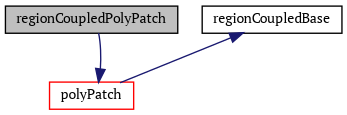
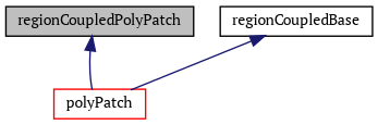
  digraph {
    fontname="PT Serif"
    node [color=black fontname="PT Serif" fontsize=10 shape=record]
    edge [color=midnightblue dir=back fontname="PT Serif" fontsize=10 labelfontname=FreeSans labelfontsize=10 style=solid]
    n1 [fillcolor=grey75 fontcolor=black height=0.2 label=regionCoupledPolyPatch style=filled width=0.4]
    n2 [color=red height=0.2 label=polyPatch width=0.4]
    n3 [height=0.2 label=regionCoupledBase width=0.4]
-   n2 -> n1
+   n1 -> n2
    n3 -> n2
  }
